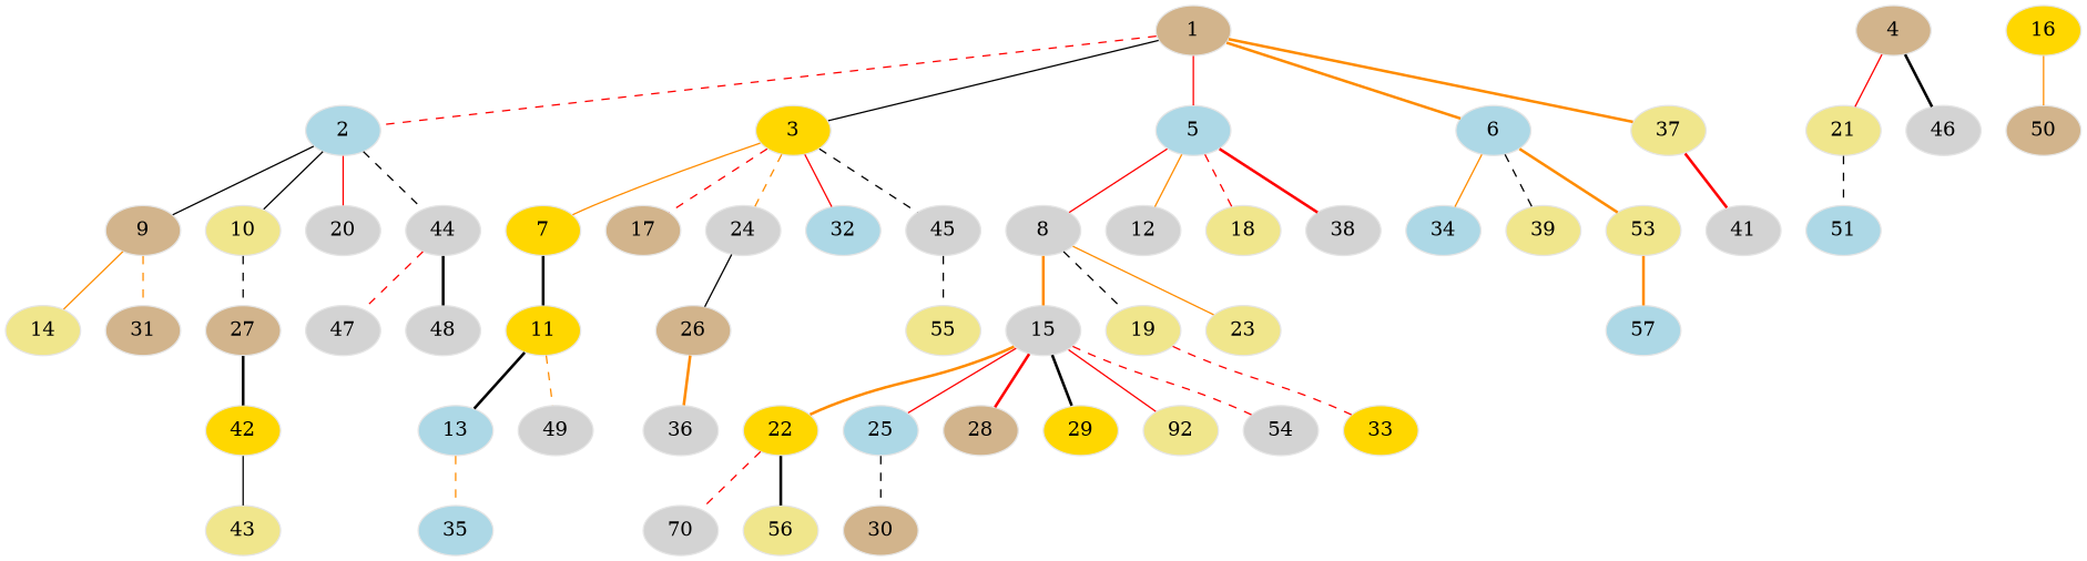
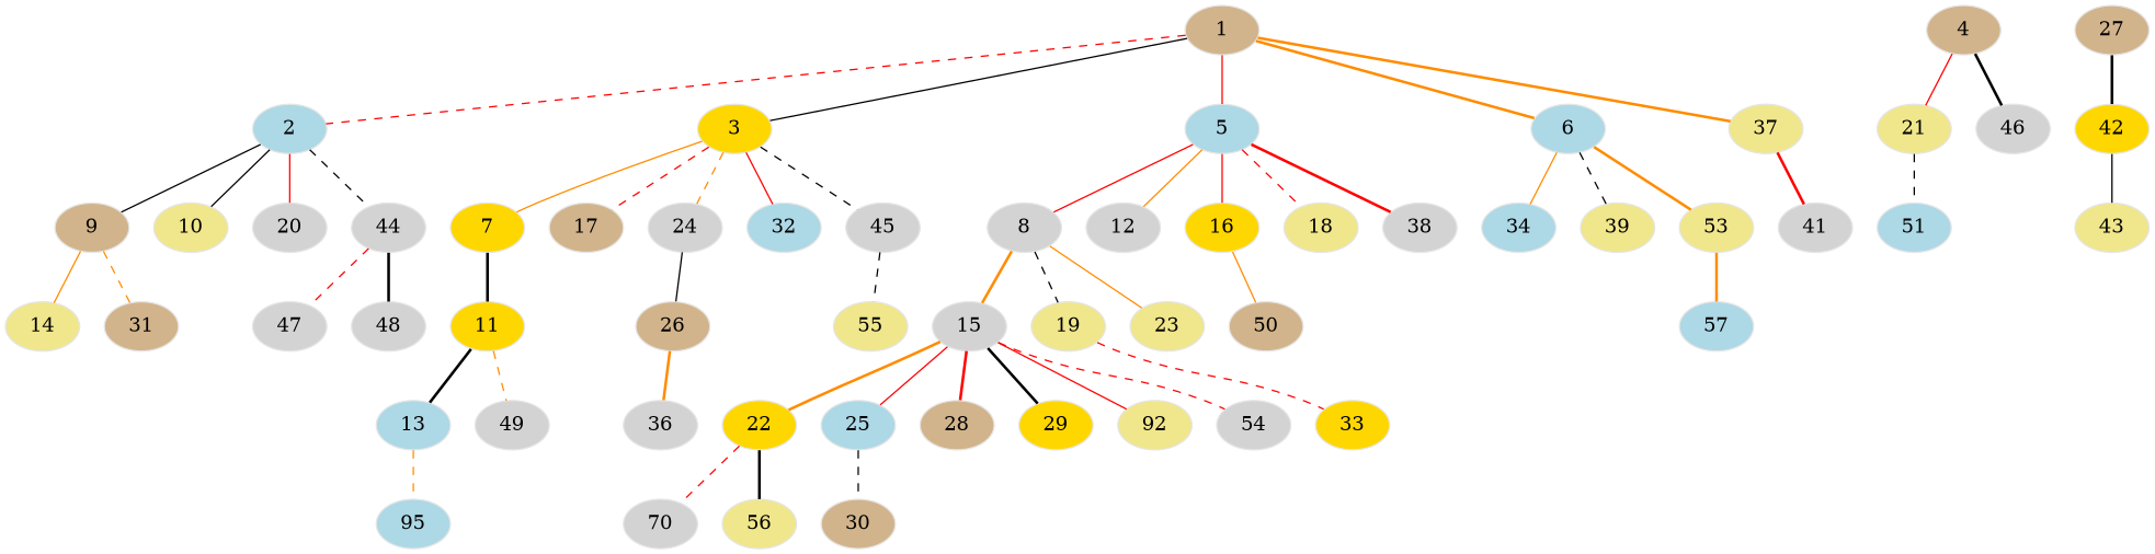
  graph {
    node [color=gray90 fillcolor=lightgrey style=filled]
    edge [color=black style=dashed]
    1 [fillcolor=tan]
    2 [fillcolor=lightblue]
    3 [fillcolor=gold]
    5 [fillcolor=lightblue]
    6 [fillcolor=lightblue]
    37 [fillcolor=khaki]
    9 [fillcolor=tan]
    10 [fillcolor=khaki]
    20
    44
    7 [fillcolor=gold]
    17 [fillcolor=tan]
    24
    32 [fillcolor=lightblue]
    45
    4 [fillcolor=tan]
    21 [fillcolor=khaki]
    46
    8
    12
    16 [fillcolor=gold]
    18 [fillcolor=khaki]
    38
    34 [fillcolor=lightblue]
    39 [fillcolor=khaki]
    53 [fillcolor=khaki]
    41
    14 [fillcolor=khaki]
    31 [fillcolor=tan]
    27 [fillcolor=tan]
    47
    48
    11 [fillcolor=gold]
    26 [fillcolor=tan]
    55 [fillcolor=khaki]
    51 [fillcolor=lightblue]
    15
    19 [fillcolor=khaki]
    23 [fillcolor=khaki]
    50 [fillcolor=tan]
    57 [fillcolor=lightblue]
    13 [fillcolor=lightblue]
    49
    22 [fillcolor=gold]
    25 [fillcolor=lightblue]
    28 [fillcolor=tan]
    29 [fillcolor=gold]
    n48 [fillcolor=khaki label=92]
    54
    33 [fillcolor=gold]
    42 [fillcolor=gold]
-   35 [fillcolor=lightblue]
+   35 [fillcolor=lightblue label=95]
    n53 [label=70]
    56 [fillcolor=khaki]
    30 [fillcolor=tan]
    36
    43 [fillcolor=khaki]
    1 -- 2 [color=red]
    1 -- 3 [style=solid]
    1 -- 5 [color=red style=solid]
    1 -- 6 [color=darkorange style=bold]
    1 -- 37 [color=darkorange style=bold]
    2 -- 9 [style=solid]
    2 -- 10 [style=solid]
    2 -- 20 [color=red style=solid]
    2 -- 44
    3 -- 7 [color=darkorange style=solid]
    3 -- 17 [color=red]
    3 -- 24 [color=darkorange]
    3 -- 32 [color=red style=solid]
    3 -- 45
    5 -- 8 [color=red style=solid]
    5 -- 12 [color=darkorange style=solid]
+   5 -- 16 [color=red style=solid]
    5 -- 18 [color=red]
    5 -- 38 [color=red style=bold]
    6 -- 34 [color=darkorange style=solid]
    6 -- 39
    6 -- 53 [color=darkorange style=bold]
    37 -- 41 [color=red style=bold]
    9 -- 14 [color=darkorange style=solid]
    9 -- 31 [color=darkorange]
-   10 -- 27
    44 -- 47 [color=red]
    44 -- 48 [style=bold]
    7 -- 11 [style=bold]
    24 -- 26 [style=solid]
    45 -- 55
    4 -- 21 [color=red style=solid]
    4 -- 46 [style=bold]
    21 -- 51
    8 -- 15 [color=darkorange style=bold]
    8 -- 19
    8 -- 23 [color=darkorange style=solid]
    16 -- 50 [color=darkorange style=solid]
    53 -- 57 [color=darkorange style=bold]
    27 -- 42 [style=bold]
    11 -- 13 [style=bold]
    11 -- 49 [color=darkorange]
    26 -- 36 [color=darkorange style=bold]
    15 -- 22 [color=darkorange style=bold]
    15 -- 25 [color=red style=solid]
    15 -- 28 [color=red style=bold]
    15 -- 29 [style=bold]
    15 -- n48 [color=red style=solid]
    15 -- 54 [color=red]
    19 -- 33 [color=red]
    13 -- 35 [color=darkorange]
    22 -- n53 [color=red]
    22 -- 56 [style=bold]
    25 -- 30
    42 -- 43 [style=solid]
  }
